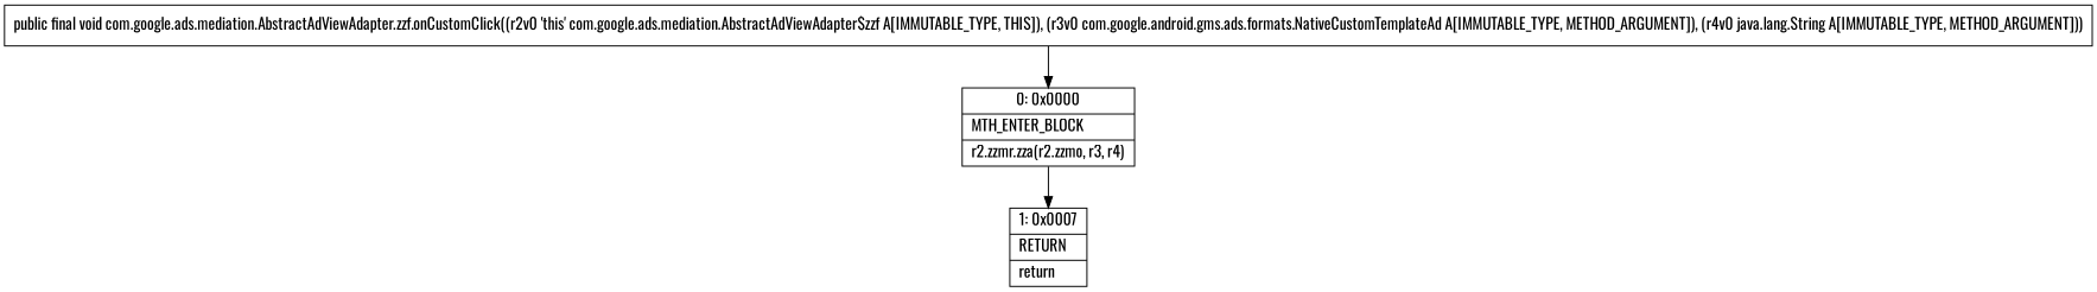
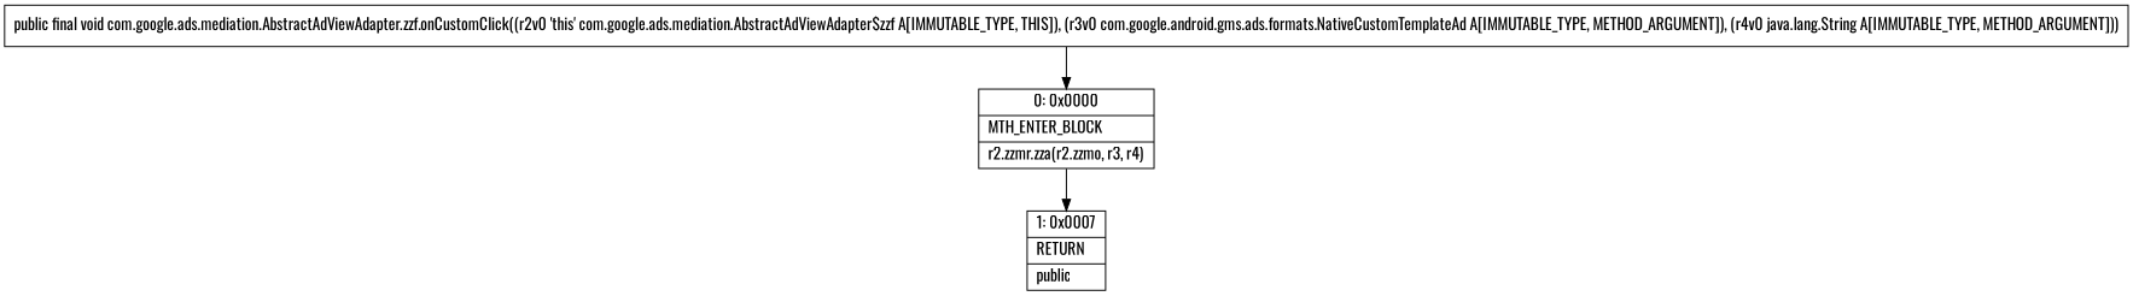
  digraph {
    fontname=Oswald
    node [shape=record fontname=Oswald]
    edge [fontname=Oswald]
    n1 [label="{0\:\ 0x0000|MTH_ENTER_BLOCK\l|r2.zzmr.zza(r2.zzmo, r3, r4)\l}"]
-   n2 [label="{1\:\ 0x0007|RETURN\l|return\l}"]
+   n2 [label="{1\:\ 0x0007|RETURN\l|public\l}"]
    n3 [label="{public final void com.google.ads.mediation.AbstractAdViewAdapter.zzf.onCustomClick((r2v0 'this' com.google.ads.mediation.AbstractAdViewAdapter$zzf A[IMMUTABLE_TYPE, THIS]), (r3v0 com.google.android.gms.ads.formats.NativeCustomTemplateAd A[IMMUTABLE_TYPE, METHOD_ARGUMENT]), (r4v0 java.lang.String A[IMMUTABLE_TYPE, METHOD_ARGUMENT])) }"]
    n1 -> n2
    n3 -> n1
  }
